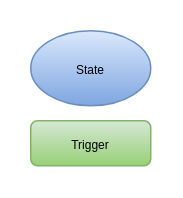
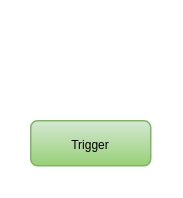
  <mxCell id="0" />
  <mxCell id="1" parent="0" />
  <mxCell id="2" value="&lt;font color=&quot;#000000&quot; style=&quot;font-size: 8px&quot;&gt;Trigger&lt;/font&gt;" style="rounded=1;whiteSpace=wrap;html=1;fillColor=#d5e8d4;strokeColor=#82b366;gradientColor=#97d077;" vertex="1" parent="1"><mxGeometry x="20" y="80" width="80" height="30" as="geometry" /></mxCell>
- <mxCell id="3" value="&lt;font color=&quot;#000000&quot; style=&quot;font-size: 8px&quot;&gt;State&lt;/font&gt;" style="ellipse;whiteSpace=wrap;html=1;fillColor=#dae8fc;strokeColor=#6c8ebf;gradientColor=#7ea6e0;" vertex="1" parent="1"><mxGeometry x="20" y="20" width="80" height="50" as="geometry" /></mxCell>
